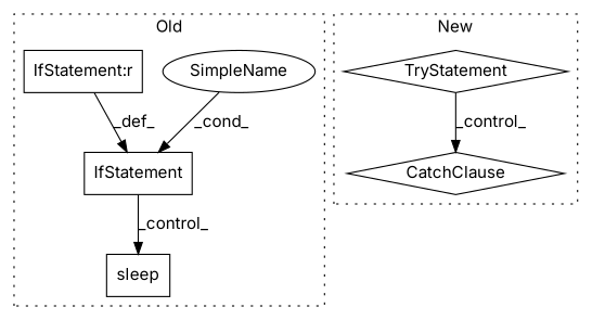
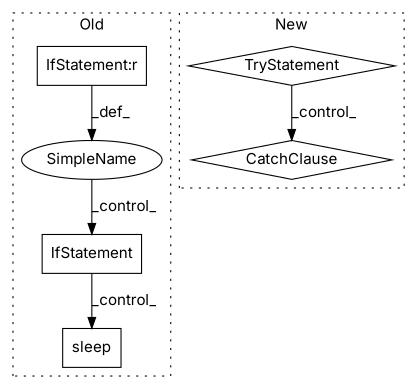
  digraph {
    fontname=Inter
    node [fontname=Inter shape=box]
    edge [fontname=Inter]
    n1 [a=32 l="6,1" label=sleep s="4527,4551"]
    n2 [a=25 l="4,2" label=IfStatement s="4330,4370"]
    n3 [a=42 label=SimpleName shape=ellipse]
    n4 [a=27 l=3 label="IfStatement:r" s=4360]
    n5 [a=12 l="11,2" label=CatchClause s="4869,4904" shape=diamond]
    n6 [a=54 l=4 label=TryStatement s=4800 shape=diamond]
    subgraph cluster_1 {
      label=Old
      style=dotted
      n1
      n2
      n3
      n4
    }
    subgraph cluster_2 {
      label=New
      style=dotted
      n5
      n6
    }
    n2 -> n1 [label=_control_]
-   n3 -> n2 [label=_cond_]
-   n4 -> n2 [label=_def_]
+   n3 -> n2 [label=_control_]
+   n4 -> n3 [label=_def_]
    n6 -> n5 [label=_control_]
  }
